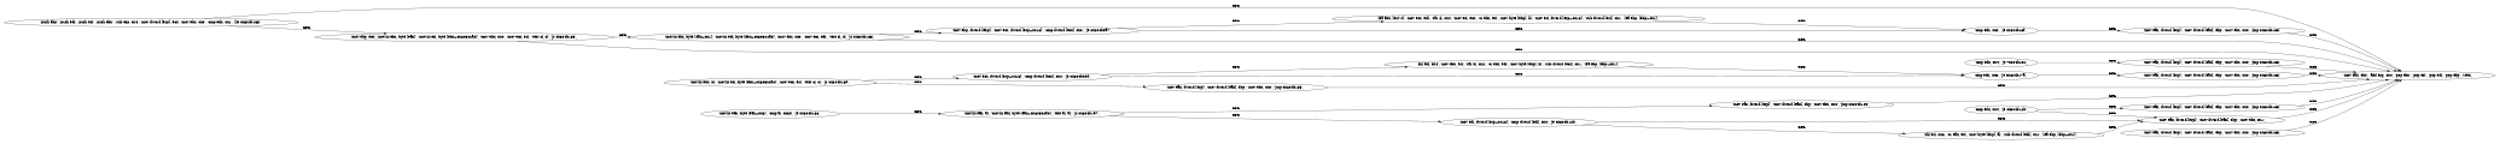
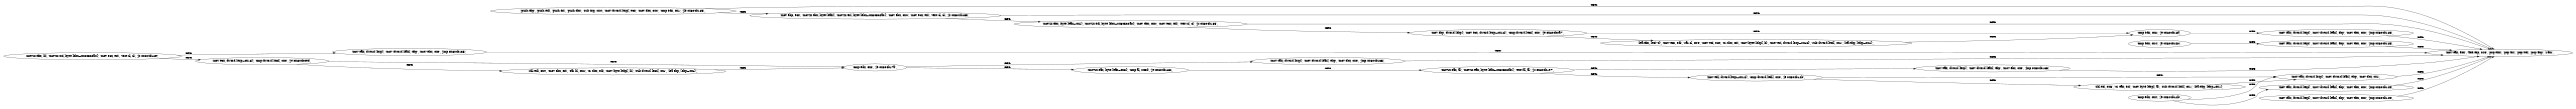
  digraph {
    rankdir=LR
    n1 [label="'push ebp', 'push edi', 'push esi', 'push ebx', 'sub esp, 0x4', 'mov dword [esp], ecx', 'mov ebx, 0x0', 'cmp edx, 0x1', 'jle 0x804b135', "]
    n2 [label="'mov eax, ebx', 'add esp, 0x4', 'pop ebx', 'pop esi', 'pop edi', 'pop ebp', 'retn', "]
    n3 [label="'mov ebp, ecx', 'movzx ebx, byte [eax]', 'movzx esi, byte [ebx+0x80502a0]', 'mov ebx, 0x0', 'mov ecx, esi', 'test cl, cl', 'js 0x804b135', "]
    n4 [label="'movzx ebx, byte [eax+0x1]', 'movzx edi, byte [ebx+0x80502a0]', 'mov ebx, 0x0', 'mov ecx, edi', 'test cl, cl', 'js 0x804b135', "]
    n5 [label="'mov ebp, dword [ebp]', 'mov ecx, dword [esp+0x18]', 'cmp dword [ecx], 0x0', 'je 0x804b0a7', "]
    n6 [label="'cmp edx, 0x2', 'je 0x804b13f', "]
    n7 [label="'lea ebx, [esi*4]', 'mov ecx, edi', 'sar cl, 0x4', 'mov esi, ecx', 'or ebx, esi', 'mov byte [ebp], bl', 'mov esi, dword [esp+0x18]', 'sub dword [esi], 0x1', 'lea ebp, [ebp+0x1]', "]
    n8 [label="'mov eax, dword [esp]', 'mov dword [eax], ebp', 'mov ebx, 0x0', 'jmp 0x804b135', "]
-   n9 [label="'cmp edx, 0x4', 'je 7x804b15c',"]
+   n9 [label="'cmp edx, 0x4', 'je 0x804b15c', "]
    n10 [label="'mov eax, dword [esp]', 'mov dword [eax], ebp', 'mov ebx, 0x0', 'jmp 0x804b135', "]
    n11 [label="'movzx ebx, bl', 'movzx esi, byte [ebx+0x80502a0]', 'mov ecx, esi', 'test cl, cl', 'js 0x804b16e', "]
    n12 [label="'mov eax, dword [esp]', 'mov dword [eax], ebp', 'mov ebx, 0x0', 'jmp 0x804b135', "]
    n13 [label="'mov ecx, dword [esp+0x18]', 'cmp dword [ecx], 0x0', 'je 0x804b0ed', "]
    n14 [label="'cmp edx, 0x3', 'je 0x804b17a', "]
    n15 [label="'shl edi, 0x4', 'mov ebx, esi', 'sar bl, 0x2', 'or ebx, edi', 'mov byte [ebp], bl', 'sub dword [ecx], 0x1', 'lea ebp, [ebp+0x1]', "]
    n16 [label="'mov eax, dword [esp]', 'mov dword [eax], ebp', 'mov ebx, 0x1', "]
    n17 [label="'mov eax, dword [esp]', 'mov dword [eax], ebp', 'mov ebx, 0x0', 'jmp 0x804b135', "]
    n18 [label="'mov eax, dword [esp]', 'mov dword [eax], ebp', 'mov ebx, 0x0', 'jmp 0x804b135', "]
    n19 [label="'movzx eax, byte [eax+0x3]', 'cmp al, 0x3d', 'je 0x804b186', "]
    n20 [label="'movzx eax, al', 'movzx eax, byte [eax+0x80502a0]', 'test al, al', 'js 0x804b197', "]
-   n21 [label="'cmp edx, 0x4', 'je 0x304b12b',"]
+   n21 [label="'cmp edx, 0x4', 'je 0x804b12b', "]
    n22 [label="'mov eax, dword [esp]', 'mov dword [eax], ebp', 'mov ebx, 0x0', 'jmp 0x804b135', "]
    n23 [label="'mov eax, dword [esp]', 'mov dword [eax], ebp', 'mov ebx, 0x0', 'jmp 0x804b135', "]
    n24 [label="'mov edi, dword [esp+0x18]', 'cmp dword [edi], 0x0', 'je 0x804b12b', "]
    n25 [label="'shl esi, 0x6', 'or eax, esi', 'mov byte [ebp], al', 'sub dword [edi], 0x1', 'lea ebp, [ebp+0x1]', "]
    n1 -> n2 [label=CFG]
    n1 -> n3 [label=CFG]
    n3 -> n2 [label=CFG]
    n3 -> n4 [label=CFG]
    n4 -> n2 [label=CFG]
    n4 -> n5 [label=CFG]
    n5 -> n6 [label=CFG]
    n5 -> n7 [label=CFG]
    n6 -> n8 [label=CFG]
    n7 -> n6 [label=CFG]
    n8 -> n2 [label=CFG]
    n9 -> n10 [label=CFG]
    n10 -> n2 [label=CFG]
    n11 -> n12 [label=CFG]
    n11 -> n13 [label=CFG]
    n12 -> n2 [label=CFG]
    n13 -> n14 [label=CFG]
    n13 -> n15 [label=CFG]
    n14 -> n18 [label=CFG]
+   n14 -> n19 [label=CFG]
    n15 -> n14 [label=CFG]
    n16 -> n2 [label=CFG]
    n17 -> n2 [label=CFG]
    n18 -> n2 [label=CFG]
    n19 -> n20 [label=CFG]
    n20 -> n23 [label=CFG]
    n20 -> n24 [label=CFG]
    n21 -> n16 [label=CFG]
    n21 -> n22 [label=CFG]
    n22 -> n2 [label=CFG]
    n23 -> n2 [label=CFG]
    n24 -> n16 [label=CFG]
    n24 -> n25 [label=CFG]
    n25 -> n16 [label=CFG]
  }
